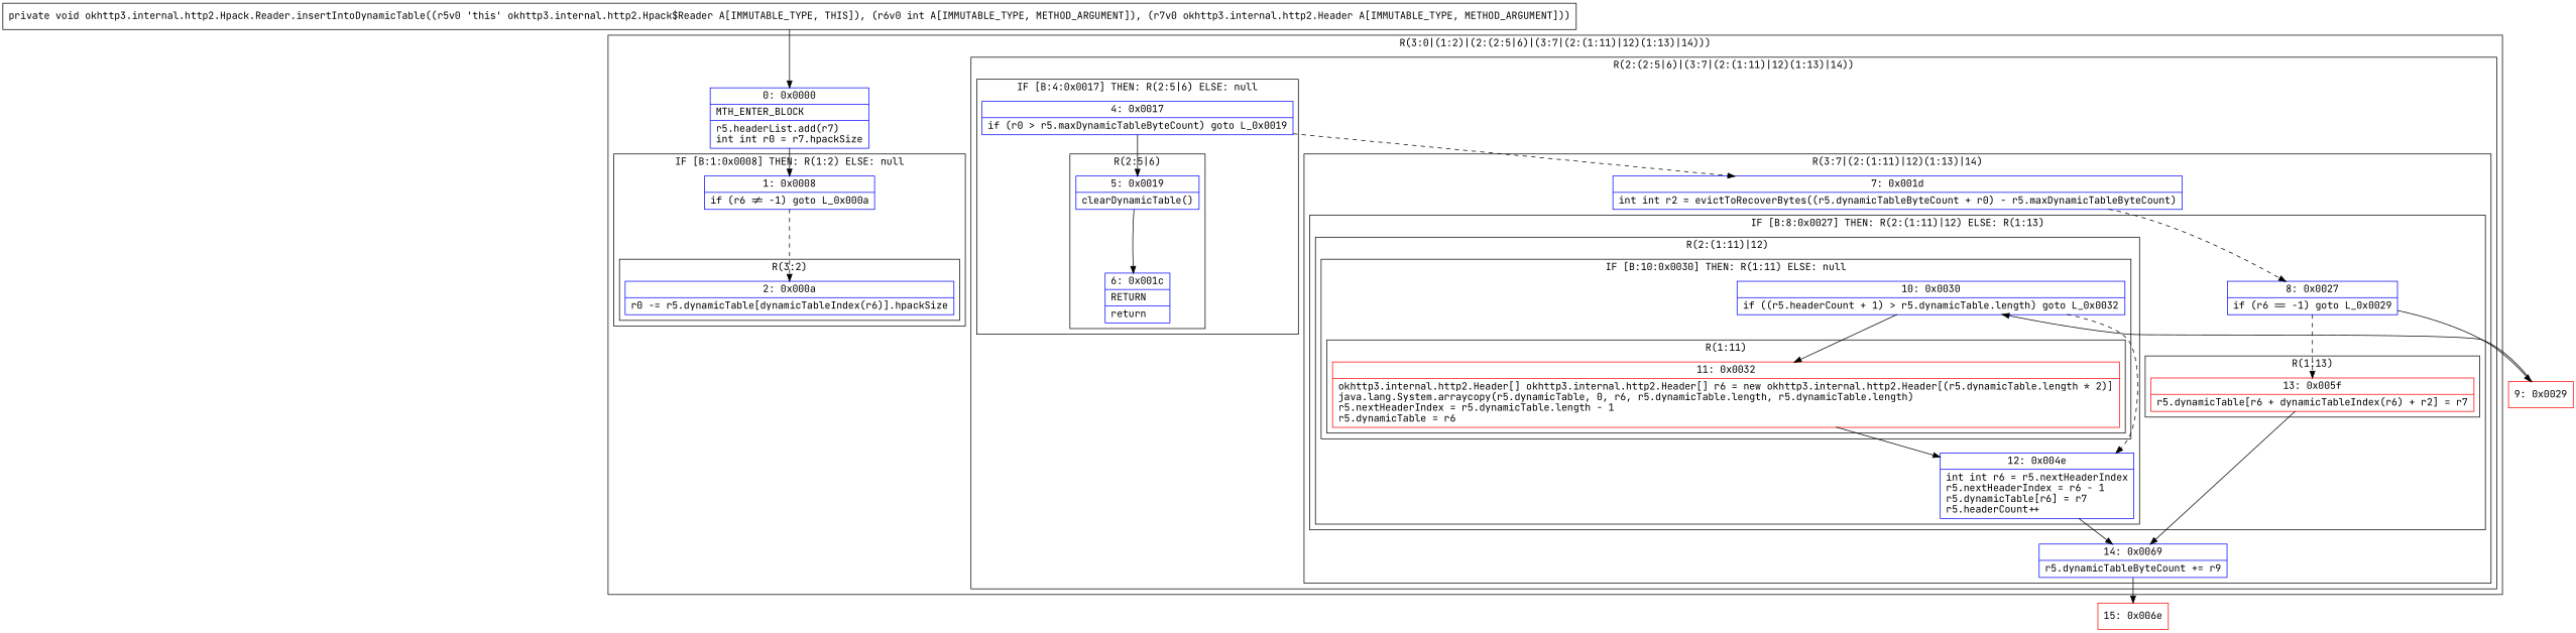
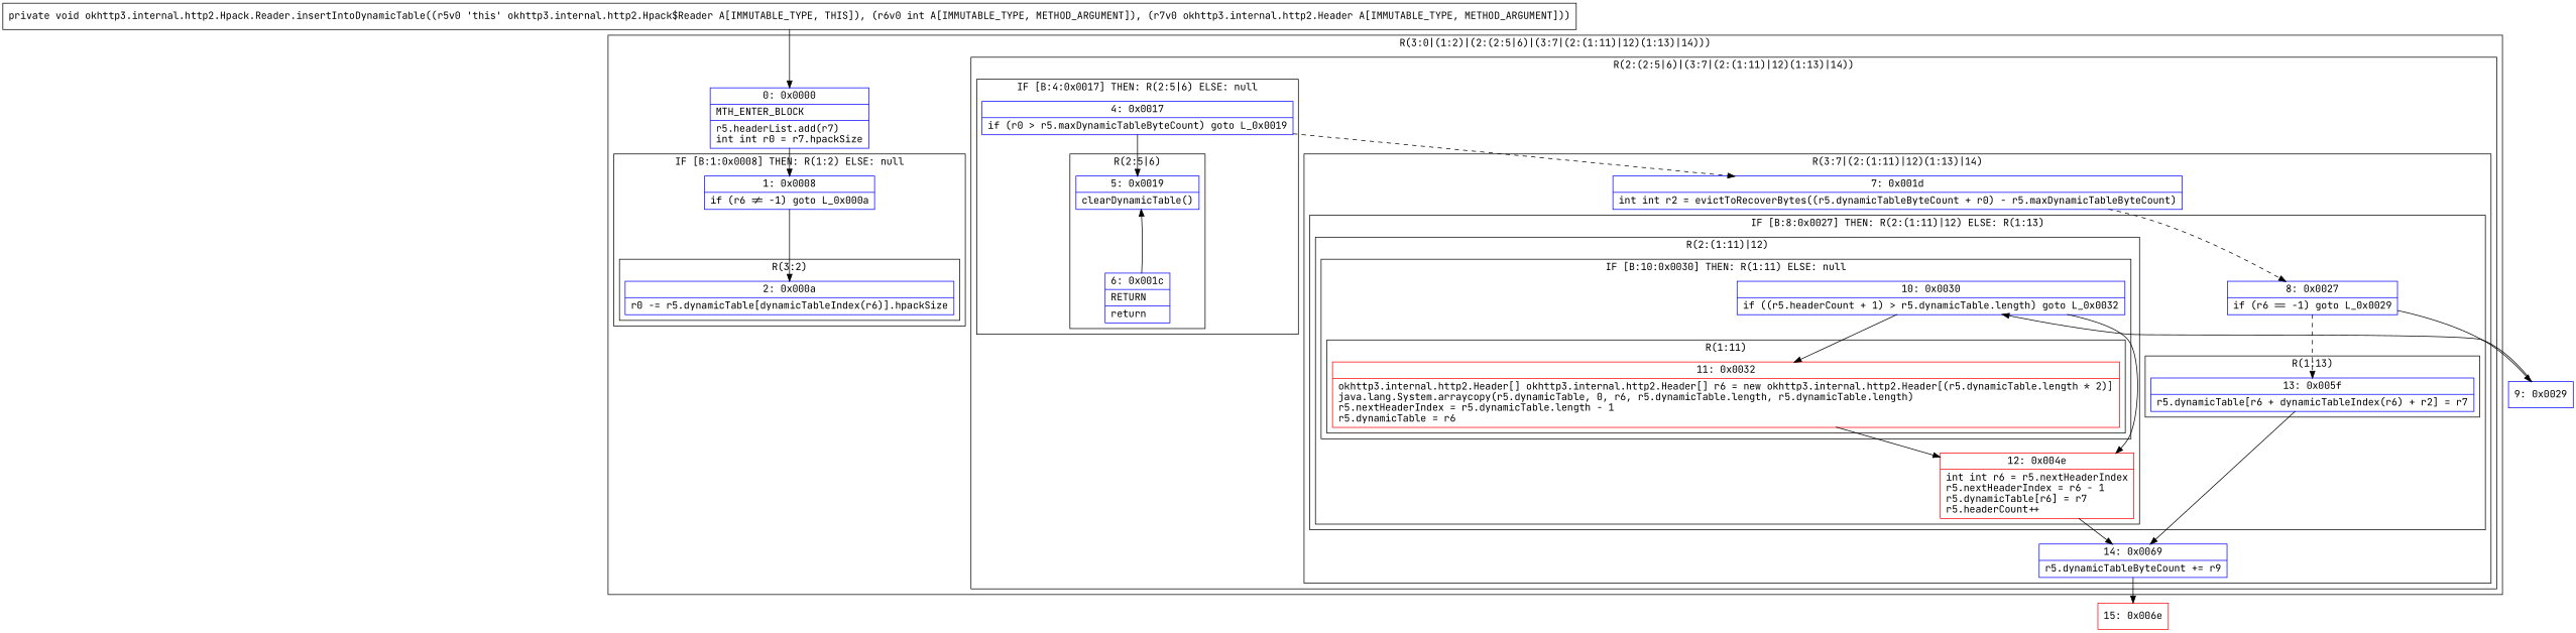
  digraph {
    fontname="JetBrains Mono"
    node [color=blue fontname="JetBrains Mono" shape=record]
    edge [fontname="JetBrains Mono"]
    n1 [label="{2\:\ 0x000a|r0 \-= r5.dynamicTable[dynamicTableIndex(r6)].hpackSize\l}"]
    n2 [label="{1\:\ 0x0008|if (r6 != \-1) goto L_0x000a\l}"]
    n3 [label="{5\:\ 0x0019|clearDynamicTable()\l}"]
    n4 [label="{6\:\ 0x001c|RETURN\l|return\l}"]
    n5 [label="{4\:\ 0x0017|if (r0 \> r5.maxDynamicTableByteCount) goto L_0x0019\l}"]
    n6 [color=red label="{11\:\ 0x0032|okhttp3.internal.http2.Header[] okhttp3.internal.http2.Header[] r6 = new okhttp3.internal.http2.Header[(r5.dynamicTable.length * 2)]\ljava.lang.System.arraycopy(r5.dynamicTable, 0, r6, r5.dynamicTable.length, r5.dynamicTable.length)\lr5.nextHeaderIndex = r5.dynamicTable.length \- 1\lr5.dynamicTable = r6\l}"]
    n7 [label="{10\:\ 0x0030|if ((r5.headerCount + 1) \> r5.dynamicTable.length) goto L_0x0032\l}"]
-   n8 [label="{12\:\ 0x004e|int int r6 = r5.nextHeaderIndex\lr5.nextHeaderIndex = r6 \- 1\lr5.dynamicTable[r6] = r7\lr5.headerCount++\l}"]
-   n9 [color=red label="{13\:\ 0x005f|r5.dynamicTable[r6 + dynamicTableIndex(r6) + r2] = r7\l}"]
+   n8 [color=red label="{12\:\ 0x004e|int int r6 = r5.nextHeaderIndex\lr5.nextHeaderIndex = r6 \- 1\lr5.dynamicTable[r6] = r7\lr5.headerCount++\l}"]
+   n9 [label="{13\:\ 0x005f|r5.dynamicTable[r6 + dynamicTableIndex(r6) + r2] = r7\l}"]
    n10 [label="{8\:\ 0x0027|if (r6 == \-1) goto L_0x0029\l}"]
    n11 [label="{7\:\ 0x001d|int int r2 = evictToRecoverBytes((r5.dynamicTableByteCount + r0) \- r5.maxDynamicTableByteCount)\l}"]
    n12 [label="{14\:\ 0x0069|r5.dynamicTableByteCount += r9\l}"]
    n13 [label="{0\:\ 0x0000|MTH_ENTER_BLOCK\l|r5.headerList.add(r7)\lint int r0 = r7.hpackSize\l}"]
-   n14 [color=red label="{9\:\ 0x0029}"]
+   n14 [label="{9\:\ 0x0029}"]
    n15 [color=red label="{15\:\ 0x006e}"]
    n16 [label="{private void okhttp3.internal.http2.Hpack.Reader.insertIntoDynamicTable((r5v0 'this' okhttp3.internal.http2.Hpack$Reader A[IMMUTABLE_TYPE, THIS]), (r6v0 int A[IMMUTABLE_TYPE, METHOD_ARGUMENT]), (r7v0 okhttp3.internal.http2.Header A[IMMUTABLE_TYPE, METHOD_ARGUMENT])) }" color=""]
    subgraph cluster_1 {
      label="R(3:0|(1:2)|(2:(2:5|6)|(3:7|(2:(1:11)|12)(1:13)|14)))"
      n13
      subgraph cluster_2 {
        label="IF [B:1:0x0008] THEN: R(1:2) ELSE: null"
        n2
        subgraph cluster_3 {
          label="R(3:2)"
          n1
        }
      }
      subgraph cluster_4 {
        label="R(2:(2:5|6)|(3:7|(2:(1:11)|12)(1:13)|14))"
        subgraph cluster_5 {
          label="IF [B:4:0x0017] THEN: R(2:5|6) ELSE: null"
          n5
          subgraph cluster_6 {
            label="R(2:5|6)"
            n3
            n4
          }
        }
        subgraph cluster_7 {
          label="R(3:7|(2:(1:11)|12)(1:13)|14)"
          n11
          n12
          subgraph cluster_8 {
            label="IF [B:8:0x0027] THEN: R(2:(1:11)|12) ELSE: R(1:13)"
            n10
            subgraph cluster_9 {
              label="R(2:(1:11)|12)"
              n8
              subgraph cluster_10 {
                label="IF [B:10:0x0030] THEN: R(1:11) ELSE: null"
                n7
                subgraph cluster_11 {
                  label="R(1:11)"
                  n6
                }
              }
            }
            subgraph cluster_12 {
              label="R(1:13)"
              n9
            }
          }
        }
      }
    }
-   n2 -> n1 [style=dashed]
-   n3 -> n4
+   n2 -> n1
+   n4 -> n3
    n5 -> n3
    n5 -> n11 [style=dashed]
    n6 -> n8
    n7 -> n6
-   n7 -> n8 [style=dashed]
+   n7 -> n8 [style=solid]
    n8 -> n12
    n9 -> n12
    n10 -> n9 [style=dashed]
    n10 -> n14
    n11 -> n10 [style=dashed]
    n12 -> n15
    n13 -> n2
    n14 -> n7
    n16 -> n13
  }
